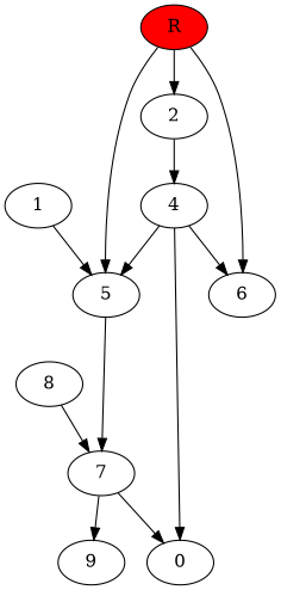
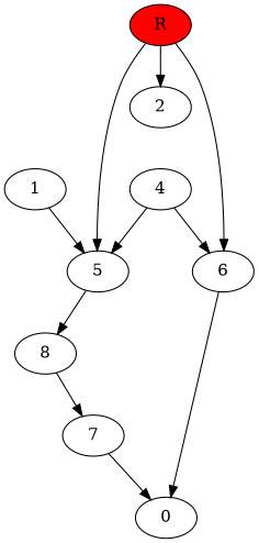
  digraph {
    1
    5
    8
    n4 [label=0]
    7
-   9
    2
    4
    6
    R [fillcolor="#ff0000" style=filled]
    1 -> 5
-   5 -> 7
+   5 -> 8
    8 -> 7
    7 -> n4
-   7 -> 9
-   2 -> 4
    4 -> 5
    4 -> 6
-   4 -> n4
+   6 -> n4
    R -> 5
    R -> 2
    R -> 6
  }
